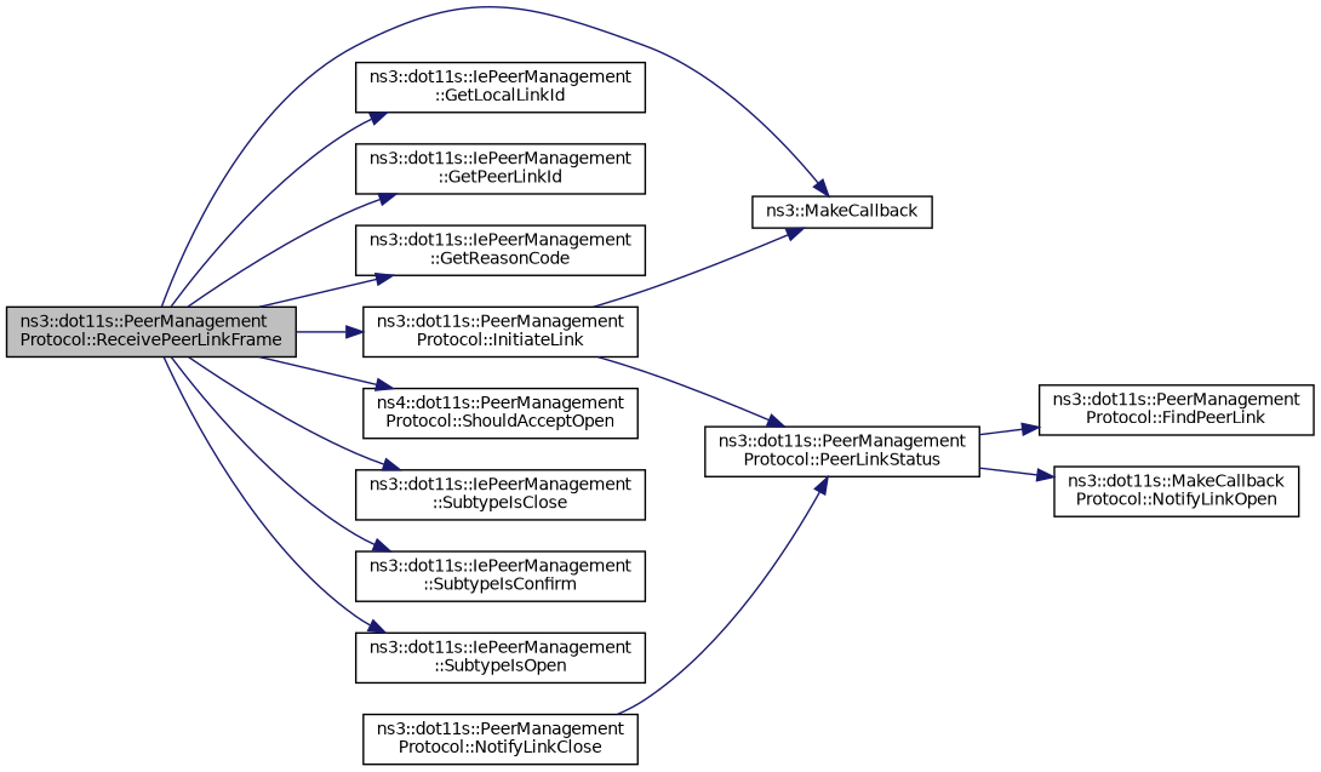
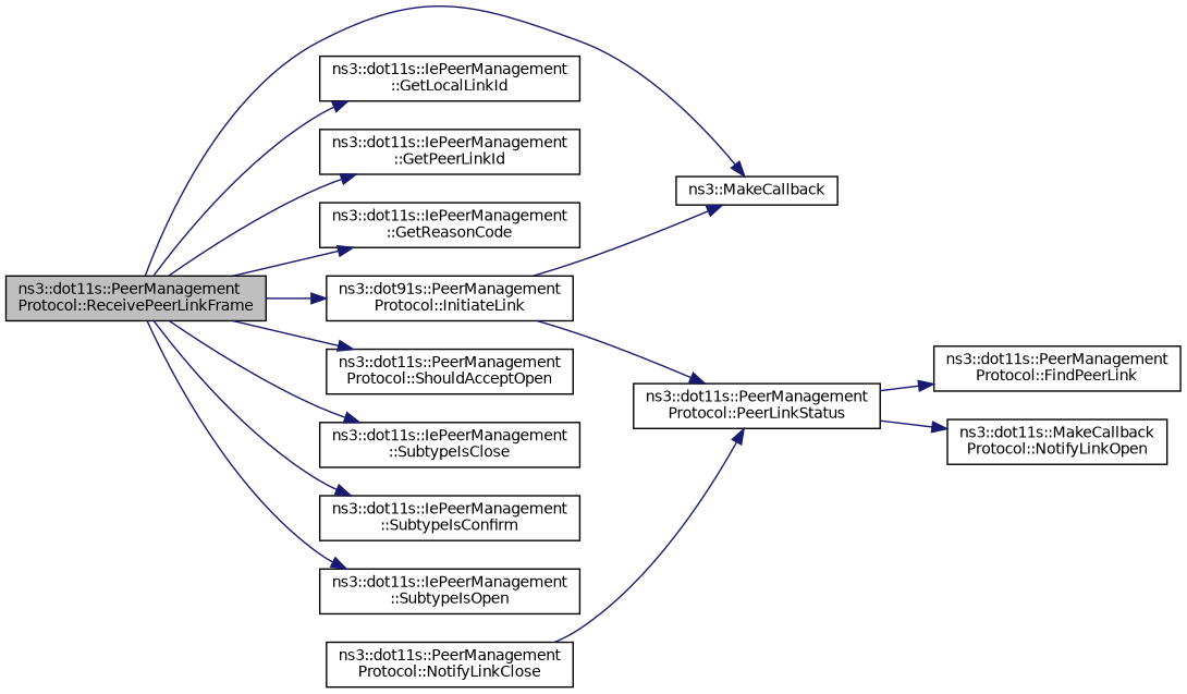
  digraph {
    rankdir=LR
    node [color=black fillcolor=white fontname=Helvetica fontsize=10 shape=record style=filled]
    edge [color=midnightblue fontname=Helvetica fontsize=10 labelfontname=Helvetica labelfontsize=10 style=solid]
    n1 [fillcolor=grey75 fontcolor=black height=0.2 label="ns3::dot11s::PeerManagement\lProtocol::ReceivePeerLinkFrame" width=0.4]
    n2 [height=0.2 label="ns3::dot11s::IePeerManagement\l::GetLocalLinkId" width=0.4]
    n3 [height=0.2 label="ns3::dot11s::IePeerManagement\l::GetPeerLinkId" width=0.4]
    n4 [height=0.2 label="ns3::dot11s::IePeerManagement\l::GetReasonCode" width=0.4]
-   n5 [height=0.2 label="ns3::dot11s::PeerManagement\lProtocol::InitiateLink" width=0.4]
-   n6 [height=0.2 label="ns4::dot11s::PeerManagement\lProtocol::ShouldAcceptOpen" width=0.4]
+   n5 [height=0.2 label="ns3::dot91s::PeerManagement\lProtocol::InitiateLink" width=0.4]
+   n6 [height=0.2 label="ns3::dot11s::PeerManagement\lProtocol::ShouldAcceptOpen" width=0.4]
    n7 [height=0.2 label="ns3::dot11s::IePeerManagement\l::SubtypeIsClose" width=0.4]
    n8 [height=0.2 label="ns3::dot11s::IePeerManagement\l::SubtypeIsConfirm" width=0.4]
    n9 [height=0.2 label="ns3::dot11s::IePeerManagement\l::SubtypeIsOpen" width=0.4]
    n10 [height=0.2 label="ns3::MakeCallback" width=0.4]
    n11 [height=0.2 label="ns3::dot11s::PeerManagement\lProtocol::FindPeerLink" width=0.4]
    n12 [height=0.2 label="ns3::dot11s::PeerManagement\lProtocol::PeerLinkStatus" width=0.4]
    n13 [height=0.2 label="ns3::dot11s::MakeCallback\lProtocol::NotifyLinkOpen" width=0.4]
    n14 [height=0.2 label="ns3::dot11s::PeerManagement\lProtocol::NotifyLinkClose" width=0.4]
    n1 -> n2
    n1 -> n3
    n1 -> n4
    n1 -> n5
    n1 -> n6
    n1 -> n7
    n1 -> n8
    n1 -> n9
    n1 -> n10
    n5 -> n10
    n5 -> n12
    n12 -> n11
    n12 -> n13
    n14 -> n12
  }
